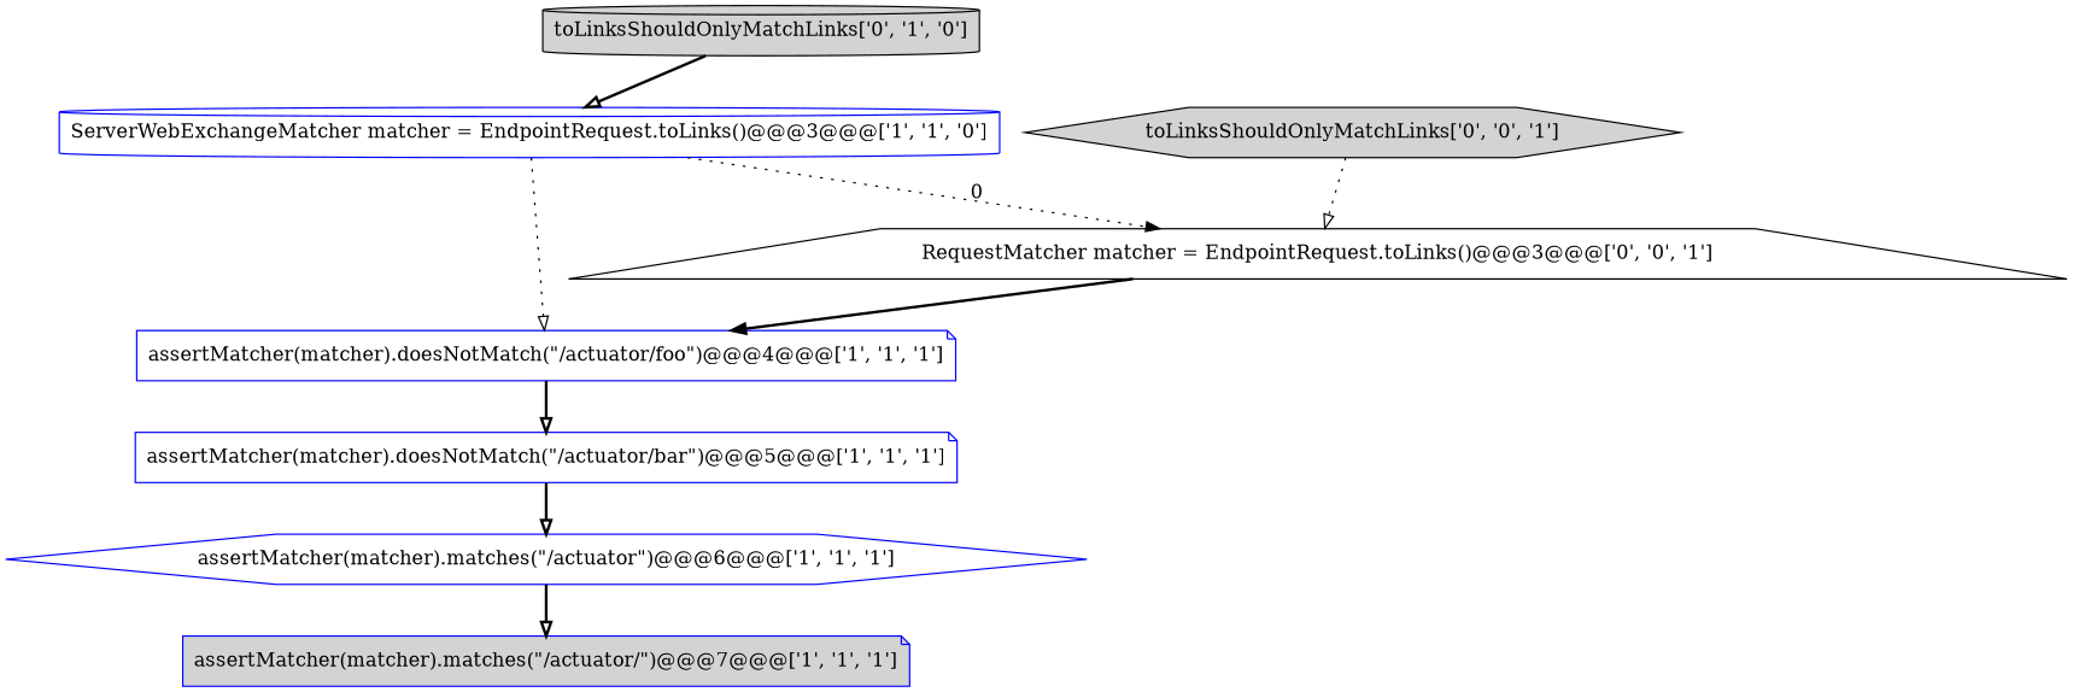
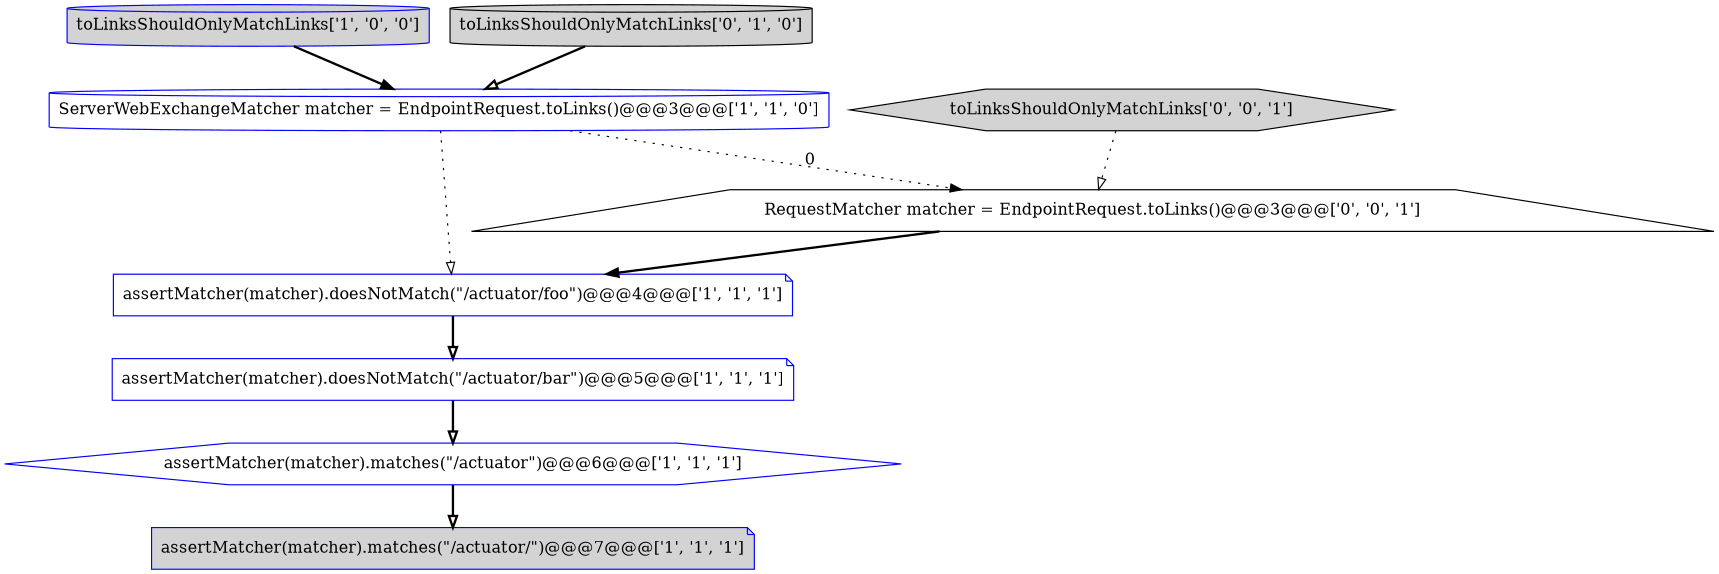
  digraph {
    node [fillcolor=white shape=cylinder style=filled color=blue]
    edge [style=bold arrowhead=onormal]
+   n1 [fillcolor=lightgray label="toLinksShouldOnlyMatchLinks['1', '0', '0']"]
    n2 [label="ServerWebExchangeMatcher matcher = EndpointRequest.toLinks()@@@3@@@['1', '1', '0']"]
    n3 [label="assertMatcher(matcher).doesNotMatch(\"/actuator/bar\")@@@5@@@['1', '1', '1']" shape=note]
    n4 [label="assertMatcher(matcher).matches(\"/actuator\")@@@6@@@['1', '1', '1']" shape=hexagon]
    n5 [fillcolor=lightgray label="toLinksShouldOnlyMatchLinks['0', '0', '1']" shape=hexagon color=black]
    n6 [label="RequestMatcher matcher = EndpointRequest.toLinks()@@@3@@@['0', '0', '1']" shape=trapezium color=black]
    n7 [fillcolor=lightgray label="toLinksShouldOnlyMatchLinks['0', '1', '0']" color=black]
    n8 [fillcolor=lightgray label="assertMatcher(matcher).matches(\"/actuator/\")@@@7@@@['1', '1', '1']" shape=note]
    n9 [label="assertMatcher(matcher).doesNotMatch(\"/actuator/foo\")@@@4@@@['1', '1', '1']" shape=note]
+   n1 -> n2 [arrowhead=normal]
    n2 -> n6 [label=0 style=dotted arrowhead=normal]
    n2 -> n9 [style=dotted]
    n3 -> n4
    n4 -> n8
    n5 -> n6 [style=dotted]
    n6 -> n9 [arrowhead=normal]
    n7 -> n2
    n9 -> n3
  }
